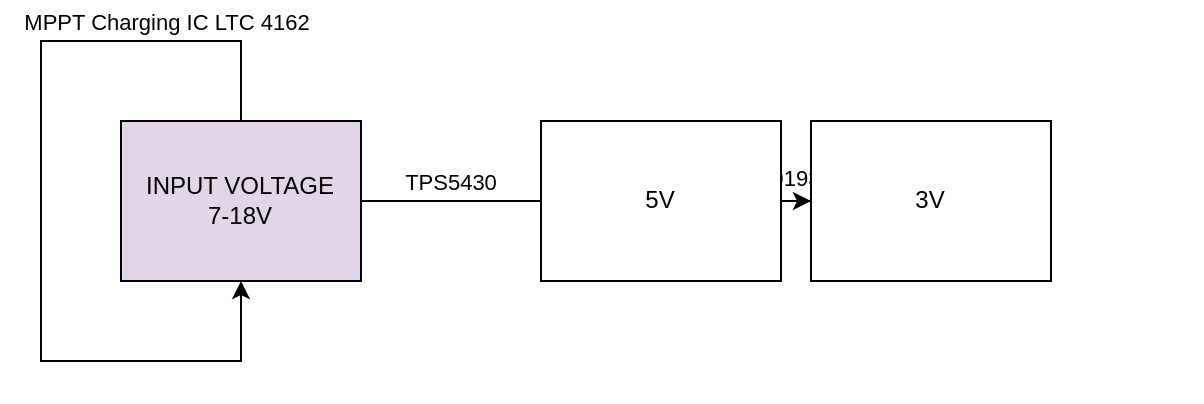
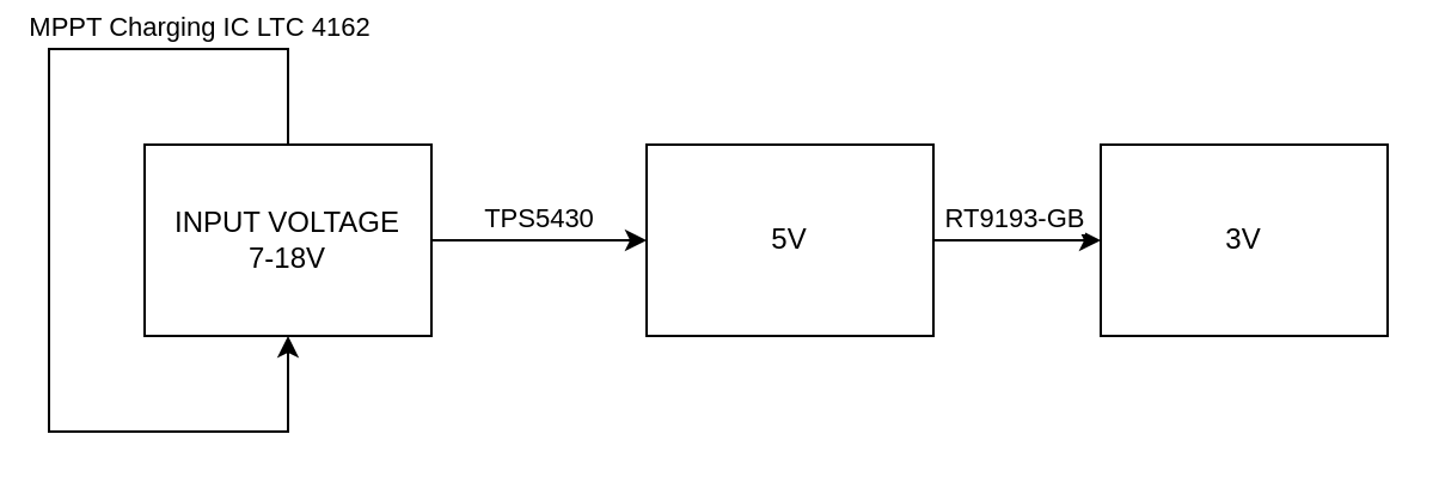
  <mxCell id="0" />
  <mxCell id="1" parent="0" />
- <mxCell id="2" value="" style="edgeStyle=orthogonalEdgeStyle;rounded=0;orthogonalLoop=1;jettySize=auto;html=1;endArrow=none;" edge="1" parent="1" source="6" target="9"><mxGeometry relative="1" as="geometry" /></mxCell>
+ <mxCell id="2" value="" style="edgeStyle=orthogonalEdgeStyle;rounded=0;orthogonalLoop=1;jettySize=auto;html=1;" edge="1" parent="1" source="6" target="9"><mxGeometry relative="1" as="geometry" /></mxCell>
  <mxCell id="3" value="TPS5430" style="edgeLabel;html=1;align=center;verticalAlign=middle;resizable=0;points=[];" vertex="1" connectable="0" parent="2"><mxGeometry x="-0.181" relative="1" as="geometry"><mxPoint x="7" y="-10" as="offset" /></mxGeometry></mxCell>
  <mxCell id="4" style="edgeStyle=orthogonalEdgeStyle;rounded=0;orthogonalLoop=1;jettySize=auto;html=1;entryX=0.5;entryY=1;entryDx=0;entryDy=0;" edge="1" parent="1" target="6"><mxGeometry relative="1" as="geometry"><mxPoint x="120" y="149.97" as="targetPoint" /><mxPoint x="120" y="99.97" as="sourcePoint" /><Array as="points"><mxPoint x="120" y="20" /><mxPoint x="20" y="20" /><mxPoint x="20" y="180" /><mxPoint x="120" y="180" /></Array></mxGeometry></mxCell>
  <mxCell id="5" value="MPPT Charging IC LTC 4162" style="edgeLabel;html=1;align=center;verticalAlign=middle;resizable=0;points=[];" vertex="1" connectable="0" parent="4"><mxGeometry x="-0.452" y="-1" relative="1" as="geometry"><mxPoint x="15" y="-9" as="offset" /></mxGeometry></mxCell>
- <mxCell id="6" value="INPUT VOLTAGE&lt;div&gt;7-18V&lt;/div&gt;" style="rounded=0;whiteSpace=wrap;html=1;fillColor=#e1d5e7;" vertex="1" parent="1"><mxGeometry x="60" y="60" width="120" height="80" as="geometry" /></mxCell>
+ <mxCell id="6" value="INPUT VOLTAGE&lt;div&gt;7-18V&lt;/div&gt;" style="rounded=0;whiteSpace=wrap;html=1;" vertex="1" parent="1"><mxGeometry x="60" y="60" width="120" height="80" as="geometry" /></mxCell>
  <mxCell id="7" value="" style="edgeStyle=orthogonalEdgeStyle;rounded=0;orthogonalLoop=1;jettySize=auto;html=1;" edge="1" parent="1" source="9" target="10"><mxGeometry relative="1" as="geometry" /></mxCell>
  <mxCell id="8" value="RT9193-GB" style="edgeLabel;html=1;align=center;verticalAlign=middle;resizable=0;points=[];" vertex="1" connectable="0" parent="7"><mxGeometry x="-0.048" y="-1" relative="1" as="geometry"><mxPoint y="-11" as="offset" /></mxGeometry></mxCell>
  <mxCell id="9" value="5V" style="whiteSpace=wrap;html=1;rounded=0;" vertex="1" parent="1"><mxGeometry x="270" y="60" width="120" height="80" as="geometry" /></mxCell>
- <mxCell id="10" value="3V" style="whiteSpace=wrap;html=1;rounded=0;" vertex="1" parent="1"><mxGeometry x="405" y="60" width="120" height="80" as="geometry" /></mxCell>
+ <mxCell id="10" value="3V" style="whiteSpace=wrap;html=1;rounded=0;" vertex="1" parent="1"><mxGeometry x="460" y="60" width="120" height="80" as="geometry" /></mxCell>
